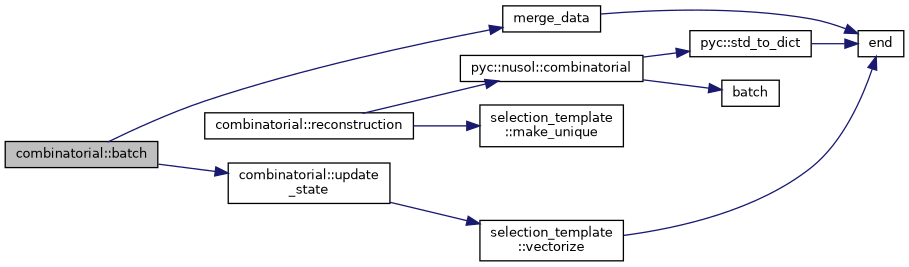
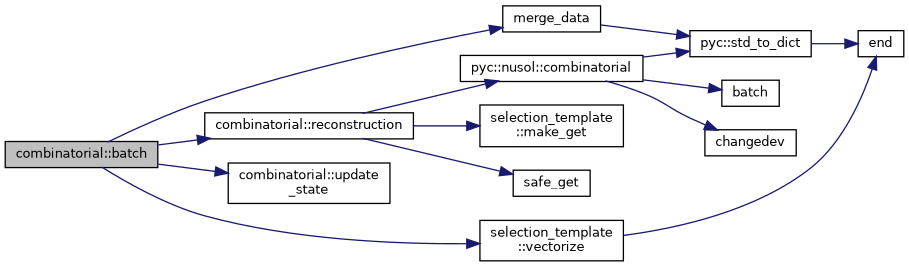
  digraph {
    rankdir=LR
    node [color=black fillcolor=white fontname=Helvetica fontsize=10 shape=record style=filled]
    edge [color=midnightblue fontname=Helvetica fontsize=10 labelfontname=Helvetica labelfontsize=10 style=solid]
    n1 [fillcolor=grey75 fontcolor=black height=0.2 label="combinatorial::batch" width=0.4]
    n2 [height=0.2 label=merge_data width=0.4]
    n3 [height=0.2 label="combinatorial::reconstruction" width=0.4]
    n4 [height=0.2 label="combinatorial::update\l_state" width=0.4]
    n5 [height=0.2 label="selection_template\l::vectorize" width=0.4]
    n6 [height=0.2 label=end width=0.4]
    n7 [height=0.2 label="pyc::nusol::combinatorial" width=0.4]
-   n8 [height=0.2 label="selection_template\l::make_unique" width=0.4]
+   n8 [height=0.2 label="selection_template\l::make_get" width=0.4]
+   n9 [height=0.2 label=safe_get width=0.4]
    n10 [height=0.2 label=batch width=0.4]
+   n11 [height=0.2 label=changedev width=0.4]
    n12 [height=0.2 label="pyc::std_to_dict" width=0.4]
    n1 -> n2
+   n1 -> n3
    n1 -> n4
-   n4 -> n5
-   n2 -> n6
+   n1 -> n5
+   n2 -> n12
    n3 -> n7
    n3 -> n8
+   n3 -> n9
    n5 -> n6
    n7 -> n10
+   n7 -> n11
    n7 -> n12
    n12 -> n6
  }
